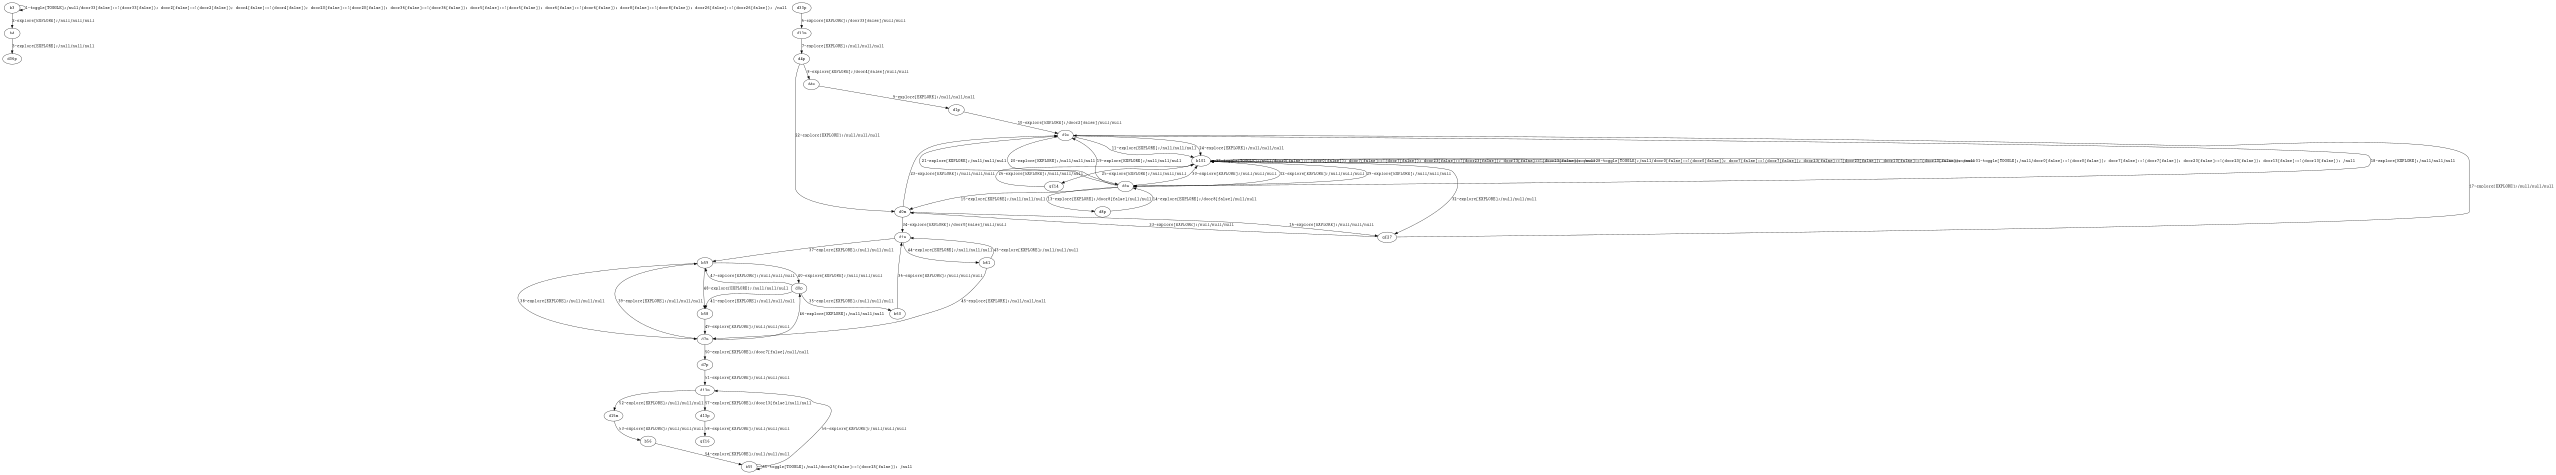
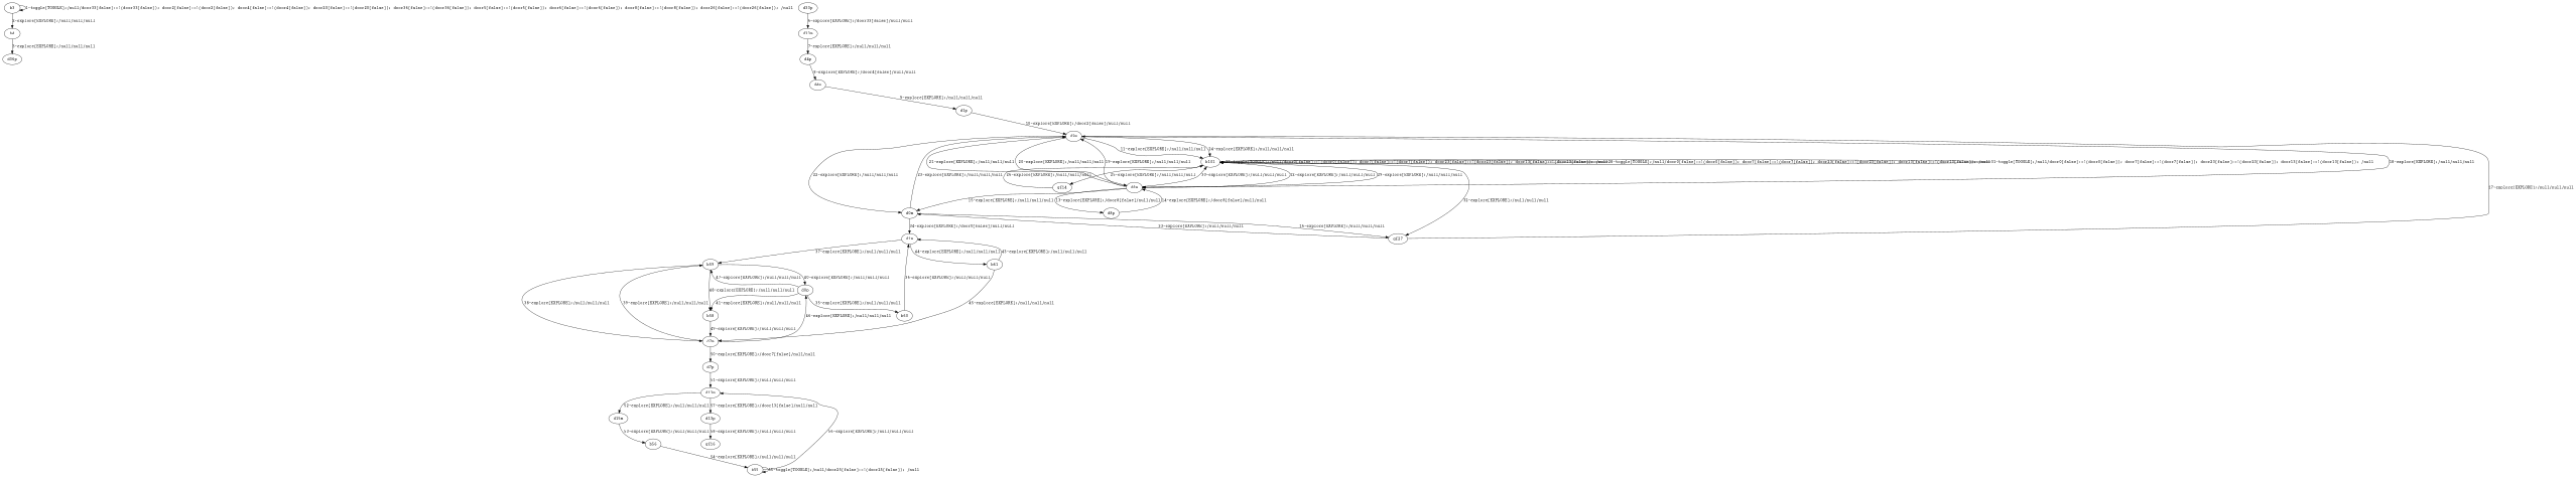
  digraph {
    fontname="Courier Prime"
    node [fontname="Courier Prime"]
    edge [fontname="Courier Prime"]
    b3
    b4
    d36p
    d33p
    d33m
    d4p
    d4m
    n8 [label=d1p]
    d2m
    b101
    d8m
    d0m
    n13 [label=gf27]
    gf14
    d8p
    d1m
    d0p
    b60
    b59
    b58
    d7m
    b61
    d7p
    d13m
    d15m
    d13p
    b56
    gf16
    b55
    b3 -> b3 [label="1-toggle[TOGGLE];/null/door33[false]:=!(door33[false]); door2[false]:=!(door2[false]); door4[false]:=!(door4[false]); door20[false]:=!(door20[false]); door36[false]:=!(door36[false]); door5[false]:=!(door5[false]); door6[false]:=!(door6[false]); door8[false]:=!(door8[false]); door26[false]:=!(door26[false]); /null"]
    b3 -> b4 [label="2-explore[EXPLORE];/null/null/null"]
    b4 -> d36p [label="3-explore[EXPLORE];/null/null/null"]
    d33p -> d33m [label="6-explore[EXPLORE];/door33[false]/null/null"]
    d33m -> d4p [label="7-explore[EXPLORE];/null/null/null"]
    d4p -> d4m [label="8-explore[EXPLORE];/door4[false]/null/null"]
    d4m -> n8 [label="9-explore[EXPLORE];/null/null/null"]
    n8 -> d2m [label="10-explore[EXPLORE];/door2[false]/null/null"]
    d2m -> b101 [label="11-explore[EXPLORE];/null/null/null"]
    d2m -> b101 [label="24-explore[EXPLORE];/null/null/null"]
    d2m -> d8m [label="18-explore[EXPLORE];/null/null/null"]
    d2m -> d8m [label="20-explore[EXPLORE];/null/null/null"]
-   d4p -> d0m [label="22-explore[EXPLORE];/null/null/null"]
+   d2m -> d0m [label="22-explore[EXPLORE];/null/null/null"]
    b101 -> b101 [label="27-toggle[TOGGLE];/null/door0[false]:=!(door0[false]); door7[false]:=!(door7[false]); door23[false]:=!(door23[false]); door13[false]:=!(door13[false]); /null"]
    b101 -> b101 [label="28-toggle[TOGGLE];/null/door0[false]:=!(door0[false]); door7[false]:=!(door7[false]); door23[false]:=!(door23[false]); door13[false]:=!(door13[false]); /null"]
    b101 -> b101 [label="31-toggle[TOGGLE];/null/door0[false]:=!(door0[false]); door7[false]:=!(door7[false]); door23[false]:=!(door23[false]); door13[false]:=!(door13[false]); /null"]
    b101 -> d8m [label="12-explore[EXPLORE];/null/null/null"]
    b101 -> d8m [label="29-explore[EXPLORE];/null/null/null"]
    b101 -> n13 [label="32-explore[EXPLORE];/null/null/null"]
    b101 -> gf14 [label="25-explore[EXPLORE];/null/null/null"]
    d8m -> d2m [label="19-explore[EXPLORE];/null/null/null"]
    d8m -> d2m [label="21-explore[EXPLORE];/null/null/null"]
    d8m -> b101 [label="30-explore[EXPLORE];/null/null/null"]
    d8m -> d0m [label="15-explore[EXPLORE];/null/null/null"]
    d8m -> d8p [label="13-explore[EXPLORE];/door8[false]/null/null"]
    d0m -> d2m [label="23-explore[EXPLORE];/null/null/null"]
    d0m -> n13 [label="16-explore[EXPLORE];/null/null/null"]
    d0m -> d1m [label="34-explore[EXPLORE];/door0[false]/null/null"]
    n13 -> d2m [label="17-explore[EXPLORE];/null/null/null"]
    n13 -> d0m [label="33-explore[EXPLORE];/null/null/null"]
    gf14 -> b101 [label="26-explore[EXPLORE];/null/null/null"]
    d8p -> d8m [label="14-explore[EXPLORE];/door8[false]/null/null"]
    d1m -> b59 [label="37-explore[EXPLORE];/null/null/null"]
    d1m -> b61 [label="44-explore[EXPLORE];/null/null/null"]
    d0p -> b60 [label="35-explore[EXPLORE];/null/null/null"]
    d0p -> b59 [label="47-explore[EXPLORE];/null/null/null"]
    d0p -> b58 [label="41-explore[EXPLORE];/null/null/null"]
    b60 -> d1m [label="36-explore[EXPLORE];/null/null/null"]
    b59 -> d0p [label="40-explore[EXPLORE];/null/null/null"]
    b59 -> b58 [label="48-explore[EXPLORE];/null/null/null"]
    b59 -> d7m [label="38-explore[EXPLORE];/null/null/null"]
    b58 -> d7m [label="49-explore[EXPLORE];/null/null/null"]
    d7m -> d0p [label="46-explore[EXPLORE];/null/null/null"]
    d7m -> b59 [label="39-explore[EXPLORE];/null/null/null"]
    d7m -> d7p [label="50-explore[EXPLORE];/door7[false]/null/null"]
    b61 -> d1m [label="43-explore[EXPLORE];/null/null/null"]
    b61 -> d7m [label="45-explore[EXPLORE];/null/null/null"]
    d7p -> d13m [label="51-explore[EXPLORE];/null/null/null"]
    d13m -> d15m [label="52-explore[EXPLORE];/null/null/null"]
    d13m -> d13p [label="57-explore[EXPLORE];/door13[false]/null/null"]
    d15m -> b56 [label="53-explore[EXPLORE];/null/null/null"]
    d13p -> gf16 [label="58-explore[EXPLORE];/null/null/null"]
    b56 -> b55 [label="54-explore[EXPLORE];/null/null/null"]
    b55 -> d13m [label="56-explore[EXPLORE];/null/null/null"]
    b55 -> b55 [label="55-toggle[TOGGLE];/null/door25[false]:=!(door25[false]); /null"]
  }
